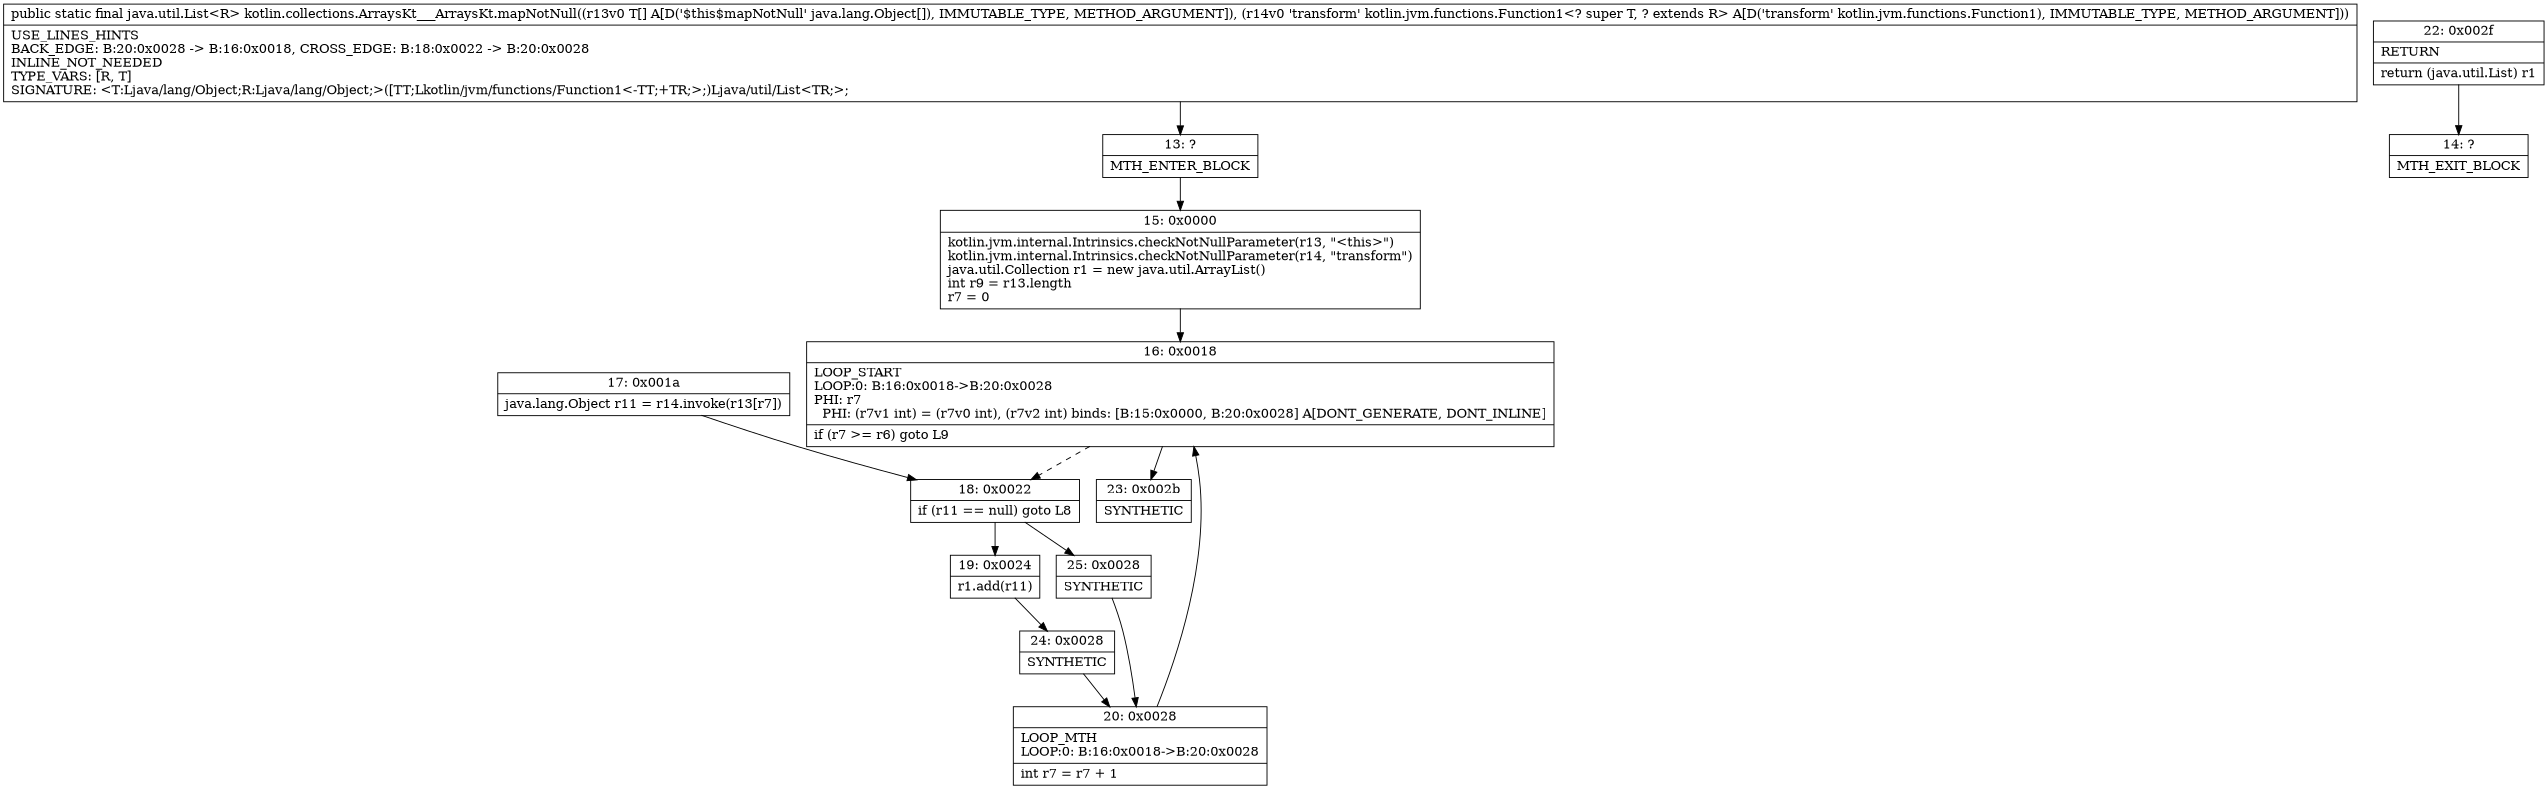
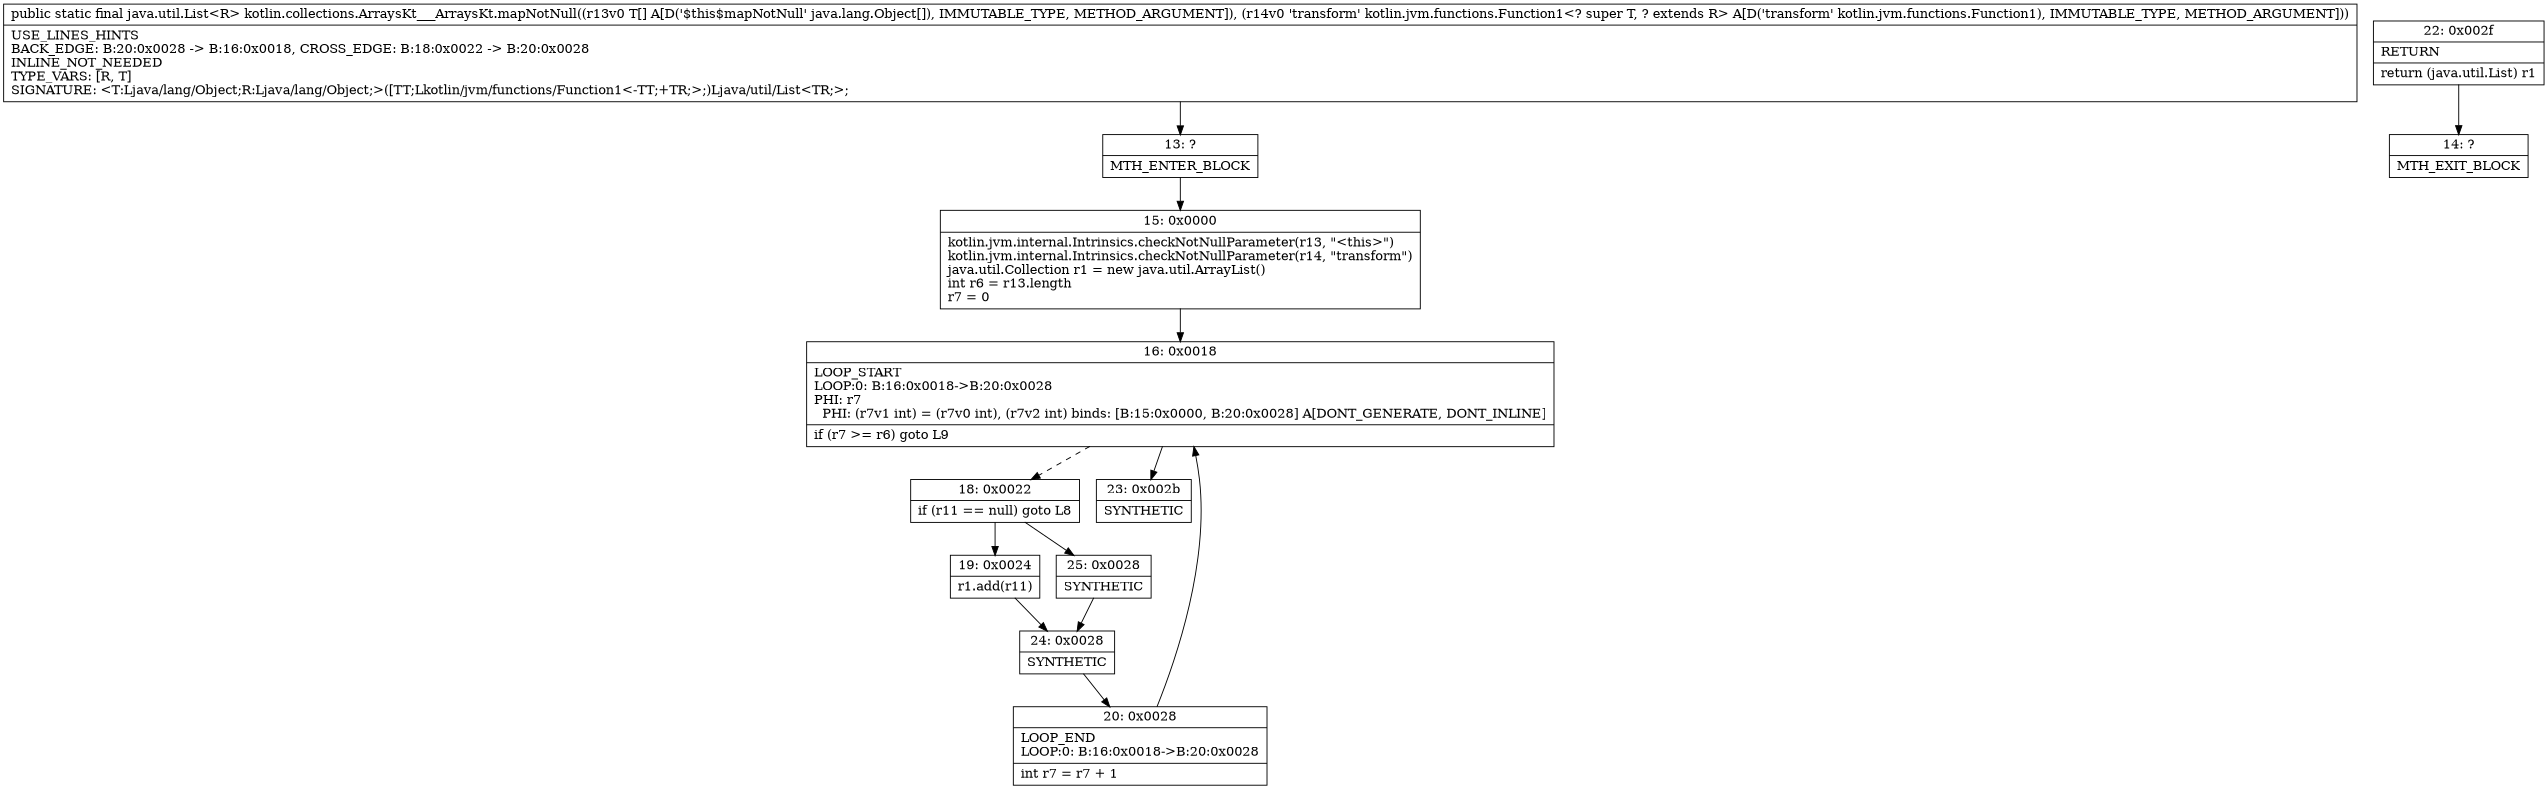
  digraph {
    node [shape=record]
    n1 [label="{13\:\ ?|MTH_ENTER_BLOCK\l}"]
-   n2 [label="{15\:\ 0x0000|kotlin.jvm.internal.Intrinsics.checkNotNullParameter(r13, \"\<this\>\")\lkotlin.jvm.internal.Intrinsics.checkNotNullParameter(r14, \"transform\")\ljava.util.Collection r1 = new java.util.ArrayList()\lint r9 = r13.length\lr7 = 0\l}"]
+   n2 [label="{15\:\ 0x0000|kotlin.jvm.internal.Intrinsics.checkNotNullParameter(r13, \"\<this\>\")\lkotlin.jvm.internal.Intrinsics.checkNotNullParameter(r14, \"transform\")\ljava.util.Collection r1 = new java.util.ArrayList()\lint r6 = r13.length\lr7 = 0\l}"]
    n3 [label="{16\:\ 0x0018|LOOP_START\lLOOP:0: B:16:0x0018\-\>B:20:0x0028\lPHI: r7 \l  PHI: (r7v1 int) = (r7v0 int), (r7v2 int) binds: [B:15:0x0000, B:20:0x0028] A[DONT_GENERATE, DONT_INLINE]\l|if (r7 \>= r6) goto L9\l}"]
    n4 [label="{23\:\ 0x002b|SYNTHETIC\l}"]
    n5 [label="{18\:\ 0x0022|if (r11 == null) goto L8\l}"]
-   n6 [label="{17\:\ 0x001a|java.lang.Object r11 = r14.invoke(r13[r7])\l}"]
    n7 [label="{19\:\ 0x0024|r1.add(r11)\l}"]
    n8 [label="{25\:\ 0x0028|SYNTHETIC\l}"]
    n9 [label="{24\:\ 0x0028|SYNTHETIC\l}"]
-   n10 [label="{20\:\ 0x0028|LOOP_MTH\lLOOP:0: B:16:0x0018\-\>B:20:0x0028\l|int r7 = r7 + 1\l}"]
+   n10 [label="{20\:\ 0x0028|LOOP_END\lLOOP:0: B:16:0x0018\-\>B:20:0x0028\l|int r7 = r7 + 1\l}"]
    n11 [label="{22\:\ 0x002f|RETURN\l|return (java.util.List) r1\l}"]
    n12 [label="{14\:\ ?|MTH_EXIT_BLOCK\l}"]
    n13 [label="{public static final java.util.List\<R\> kotlin.collections.ArraysKt___ArraysKt.mapNotNull((r13v0 T[] A[D('$this$mapNotNull' java.lang.Object[]), IMMUTABLE_TYPE, METHOD_ARGUMENT]), (r14v0 'transform' kotlin.jvm.functions.Function1\<? super T, ? extends R\> A[D('transform' kotlin.jvm.functions.Function1), IMMUTABLE_TYPE, METHOD_ARGUMENT]))  | USE_LINES_HINTS\lBACK_EDGE: B:20:0x0028 \-\> B:16:0x0018, CROSS_EDGE: B:18:0x0022 \-\> B:20:0x0028\lINLINE_NOT_NEEDED\lTYPE_VARS: [R, T]\lSIGNATURE: \<T:Ljava\/lang\/Object;R:Ljava\/lang\/Object;\>([TT;Lkotlin\/jvm\/functions\/Function1\<\-TT;+TR;\>;)Ljava\/util\/List\<TR;\>;\l}"]
    n1 -> n2
    n2 -> n3
    n3 -> n4
    n3 -> n5 [style=dashed]
    n5 -> n7 [style=solid]
    n5 -> n8
-   n6 -> n5
    n7 -> n9
-   n8 -> n10
+   n8 -> n9
    n9 -> n10
    n10 -> n3
    n11 -> n12
    n13 -> n1
  }
